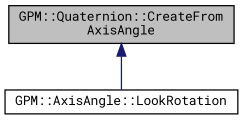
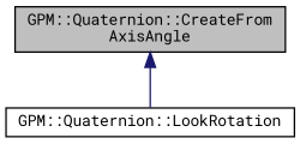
  digraph {
    rankdir=TB
    fontname="Roboto Mono"
    node [color=black fontname="Roboto Mono" fontsize=10 shape=record style=filled]
    n1 [fillcolor=grey75 fontcolor=black height=0.2 label="GPM::Quaternion::CreateFrom\lAxisAngle" width=0.4]
-   n2 [fillcolor=white height=0.2 label="GPM::AxisAngle::LookRotation" width=0.4]
+   n2 [fillcolor=white height=0.2 label="GPM::Quaternion::LookRotation" width=0.4]
    n1 -> n2 [color=midnightblue dir=back fontname="Roboto Mono" fontsize=10 labelfontname=Helvetica labelfontsize=10 style=solid]
  }
